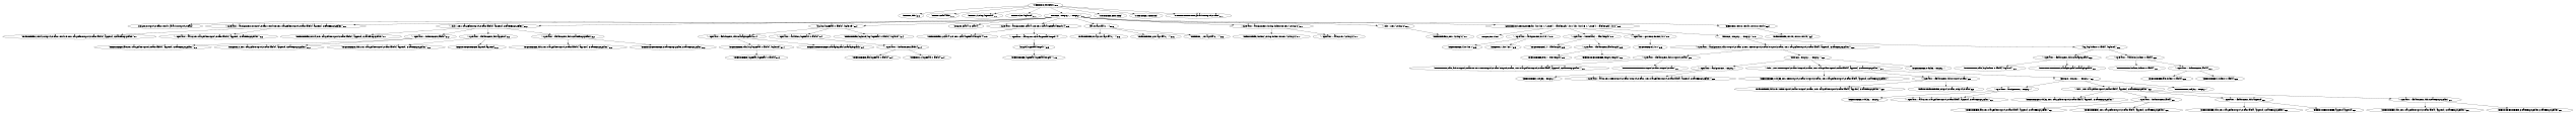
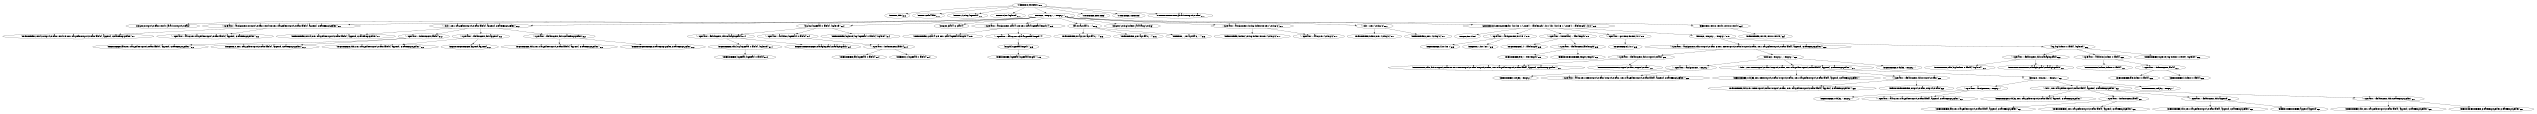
  digraph {
    n1 [label=<(METHOD,foldFiles)<SUB>810</SUB>>]
    n2 [label=<(PARAM,this)<SUB>810</SUB>>]
    n3 [label=<(PARAM,File[] file)<SUB>810</SUB>>]
    n4 [label=<(PARAM,String logHead)<SUB>810</SUB>>]
    n5 [label=<(PARAM,int loglevel)<SUB>810</SUB>>]
    n6 [label=<(BLOCK,&lt;empty&gt;,&lt;empty&gt;)<SUB>810</SUB>>]
    n7 [label=<(MODIFIER,PRIVATE)>]
    n8 [label=<(MODIFIER,VIRTUAL)>]
    n9 [label=<(METHOD_RETURN,java.io.OutputStream)<SUB>810</SUB>>]
    n10 [label=<(LOCAL,OutputStream result: java.io.OutputStream)>]
    n11 [label=<(&lt;operator&gt;.assignment,OutputStream result = new LazyFileOutputStream(file[0], append, createEmptyFiles))<SUB>811</SUB>>]
    n12 [label=<(&lt;init&gt;,new LazyFileOutputStream(file[0], append, createEmptyFiles))<SUB>812</SUB>>]
    n13 [label=<(log,log(logHead + file[0], loglevel))<SUB>814</SUB>>]
    n14 [label=<(LOCAL,char[] c: char[])>]
    n15 [label=<(&lt;operator&gt;.assignment,char[] c = new char[logHead.length()])<SUB>815</SUB>>]
    n16 [label=<(fill,Arrays.fill(c, ' '))<SUB>816</SUB>>]
+   n17 [label=<(LOCAL,String indent: java.lang.String)>]
    n18 [label=<(&lt;operator&gt;.assignment,String indent = new String(c))<SUB>817</SUB>>]
    n19 [label=<(&lt;init&gt;,new String(c))<SUB>817</SUB>>]
    n20 [label=<(CONTROL_STRUCTURE,for (int i = 1; Some(i &lt; file.length); i++),for (int i = 1; Some(i &lt; file.length); i++))<SUB>819</SUB>>]
    n21 [label=<(RETURN,return result;,return result;)<SUB>824</SUB>>]
    n22 [label=<(IDENTIFIER,result,OutputStream result = new LazyFileOutputStream(file[0], append, createEmptyFiles))<SUB>811</SUB>>]
    n23 [label=<(&lt;operator&gt;.alloc,new LazyFileOutputStream(file[0], append, createEmptyFiles))<SUB>812</SUB>>]
    n24 [label=<(IDENTIFIER,result,new LazyFileOutputStream(file[0], append, createEmptyFiles))<SUB>811</SUB>>]
    n25 [label=<(&lt;operator&gt;.indexAccess,file[0])<SUB>812</SUB>>]
    n26 [label=<(&lt;operator&gt;.fieldAccess,this.append)<SUB>812</SUB>>]
    n27 [label=<(&lt;operator&gt;.fieldAccess,this.createEmptyFiles)<SUB>812</SUB>>]
    n28 [label=<(&lt;operator&gt;.fieldAccess,this.managingTask)<SUB>814</SUB>>]
    n29 [label=<(&lt;operator&gt;.addition,logHead + file[0])<SUB>814</SUB>>]
    n30 [label=<(IDENTIFIER,loglevel,log(logHead + file[0], loglevel))<SUB>814</SUB>>]
    n31 [label=<(IDENTIFIER,c,char[] c = new char[logHead.length()])<SUB>815</SUB>>]
    n32 [label=<(&lt;operator&gt;.alloc,new char[logHead.length()])>]
    n33 [label=<(IDENTIFIER,Arrays,Arrays.fill(c, ' '))<SUB>816</SUB>>]
    n34 [label=<(IDENTIFIER,c,Arrays.fill(c, ' '))<SUB>816</SUB>>]
    n35 [label=<(LITERAL,' ',Arrays.fill(c, ' '))<SUB>816</SUB>>]
    n36 [label=<(IDENTIFIER,indent,String indent = new String(c))<SUB>817</SUB>>]
    n37 [label=<(&lt;operator&gt;.alloc,new String(c))<SUB>817</SUB>>]
+   n38 [label=<(IDENTIFIER,indent,new String(c))<SUB>817</SUB>>]
    n39 [label=<(IDENTIFIER,c,new String(c))<SUB>817</SUB>>]
    n40 [label=<(LOCAL,int i: int)>]
    n41 [label=<(&lt;operator&gt;.assignment,int i = 1)<SUB>819</SUB>>]
    n42 [label=<(&lt;operator&gt;.lessThan,i &lt; file.length)<SUB>819</SUB>>]
    n43 [label=<(&lt;operator&gt;.postIncrement,i++)<SUB>819</SUB>>]
    n44 [label=<(BLOCK,&lt;empty&gt;,&lt;empty&gt;)<SUB>819</SUB>>]
    n45 [label=<(IDENTIFIER,result,return result;)<SUB>824</SUB>>]
    n46 [label=<(IDENTIFIER,file,new LazyFileOutputStream(file[0], append, createEmptyFiles))<SUB>812</SUB>>]
    n47 [label=<(LITERAL,0,new LazyFileOutputStream(file[0], append, createEmptyFiles))<SUB>812</SUB>>]
    n48 [label=<(IDENTIFIER,this,new LazyFileOutputStream(file[0], append, createEmptyFiles))<SUB>812</SUB>>]
    n49 [label=<(FIELD_IDENTIFIER,append,append)<SUB>812</SUB>>]
    n50 [label=<(IDENTIFIER,this,new LazyFileOutputStream(file[0], append, createEmptyFiles))<SUB>812</SUB>>]
    n51 [label=<(FIELD_IDENTIFIER,createEmptyFiles,createEmptyFiles)<SUB>812</SUB>>]
    n52 [label=<(IDENTIFIER,this,log(logHead + file[0], loglevel))<SUB>814</SUB>>]
    n53 [label=<(FIELD_IDENTIFIER,managingTask,managingTask)<SUB>814</SUB>>]
    n54 [label=<(&lt;operator&gt;.indexAccess,file[0])<SUB>814</SUB>>]
    n55 [label=<(IDENTIFIER,logHead,logHead + file[0])<SUB>814</SUB>>]
    n56 [label=<(IDENTIFIER,file,logHead + file[0])<SUB>814</SUB>>]
    n57 [label=<(LITERAL,0,logHead + file[0])<SUB>814</SUB>>]
    n58 [label=<(length,logHead.length())<SUB>815</SUB>>]
    n59 [label=<(IDENTIFIER,logHead,logHead.length())<SUB>115</SUB>>]
    n60 [label=<(IDENTIFIER,i,int i = 1)<SUB>819</SUB>>]
    n61 [label=<(LITERAL,1,int i = 1)<SUB>819</SUB>>]
    n62 [label=<(IDENTIFIER,i,i &lt; file.length)<SUB>819</SUB>>]
    n63 [label=<(&lt;operator&gt;.fieldAccess,file.length)<SUB>819</SUB>>]
    n64 [label=<(IDENTIFIER,i,i++)<SUB>819</SUB>>]
    n65 [label=<(&lt;operator&gt;.assignment,this.outputStream = new TeeOutputStream(outputStream, new LazyFileOutputStream(file[i], append, createEmptyFiles)))<SUB>820</SUB>>]
    n66 [label=<(log,log(indent + file[i], loglevel))<SUB>822</SUB>>]
    n67 [label=<(IDENTIFIER,file,i &lt; file.length)<SUB>819</SUB>>]
    n68 [label=<(FIELD_IDENTIFIER,length,length)<SUB>812</SUB>>]
    n69 [label=<(&lt;operator&gt;.fieldAccess,this.outputStream)<SUB>820</SUB>>]
    n70 [label=<(BLOCK,&lt;empty&gt;,&lt;empty&gt;)<SUB>820</SUB>>]
    n71 [label=<(&lt;operator&gt;.fieldAccess,this.managingTask)<SUB>822</SUB>>]
    n72 [label=<(&lt;operator&gt;.addition,indent + file[i])<SUB>822</SUB>>]
+   n73 [label=<(IDENTIFIER,loglevel,log(indent + file[i], loglevel))<SUB>822</SUB>>]
    n74 [label=<(IDENTIFIER,this,this.outputStream = new TeeOutputStream(outputStream, new LazyFileOutputStream(file[i], append, createEmptyFiles)))<SUB>820</SUB>>]
    n75 [label=<(FIELD_IDENTIFIER,outputStream,outputStream)<SUB>820</SUB>>]
    n76 [label=<(&lt;operator&gt;.assignment,&lt;empty&gt;)>]
    n77 [label=<(&lt;init&gt;,new TeeOutputStream(outputStream, new LazyFileOutputStream(file[i], append, createEmptyFiles)))<SUB>820</SUB>>]
    n78 [label=<(IDENTIFIER,$obj53,&lt;empty&gt;)>]
    n79 [label=<(IDENTIFIER,$obj53,&lt;empty&gt;)>]
    n80 [label=<(&lt;operator&gt;.alloc,new TeeOutputStream(outputStream, new LazyFileOutputStream(file[i], append, createEmptyFiles)))<SUB>820</SUB>>]
    n81 [label=<(IDENTIFIER,$obj53,new TeeOutputStream(outputStream, new LazyFileOutputStream(file[i], append, createEmptyFiles)))>]
    n82 [label=<(&lt;operator&gt;.fieldAccess,this.outputStream)<SUB>820</SUB>>]
    n83 [label=<(BLOCK,&lt;empty&gt;,&lt;empty&gt;)<SUB>821</SUB>>]
    n84 [label=<(IDENTIFIER,this,new TeeOutputStream(outputStream, new LazyFileOutputStream(file[i], append, createEmptyFiles)))<SUB>820</SUB>>]
    n85 [label=<(FIELD_IDENTIFIER,outputStream,outputStream)<SUB>820</SUB>>]
    n86 [label=<(&lt;operator&gt;.assignment,&lt;empty&gt;)>]
    n87 [label=<(&lt;init&gt;,new LazyFileOutputStream(file[i], append, createEmptyFiles))<SUB>821</SUB>>]
    n88 [label=<(IDENTIFIER,$obj52,&lt;empty&gt;)>]
    n89 [label=<(IDENTIFIER,$obj52,&lt;empty&gt;)>]
    n90 [label=<(&lt;operator&gt;.alloc,new LazyFileOutputStream(file[i], append, createEmptyFiles))<SUB>821</SUB>>]
    n91 [label=<(IDENTIFIER,$obj52,new LazyFileOutputStream(file[i], append, createEmptyFiles))>]
    n92 [label=<(&lt;operator&gt;.indexAccess,file[i])<SUB>821</SUB>>]
    n93 [label=<(&lt;operator&gt;.fieldAccess,this.append)<SUB>821</SUB>>]
    n94 [label=<(&lt;operator&gt;.fieldAccess,this.createEmptyFiles)<SUB>821</SUB>>]
    n95 [label=<(IDENTIFIER,file,new LazyFileOutputStream(file[i], append, createEmptyFiles))<SUB>821</SUB>>]
    n96 [label=<(IDENTIFIER,i,new LazyFileOutputStream(file[i], append, createEmptyFiles))<SUB>821</SUB>>]
    n97 [label=<(IDENTIFIER,this,new LazyFileOutputStream(file[i], append, createEmptyFiles))<SUB>821</SUB>>]
    n98 [label=<(FIELD_IDENTIFIER,append,append)<SUB>821</SUB>>]
    n99 [label=<(IDENTIFIER,this,new LazyFileOutputStream(file[i], append, createEmptyFiles))<SUB>821</SUB>>]
    n100 [label=<(FIELD_IDENTIFIER,createEmptyFiles,createEmptyFiles)<SUB>821</SUB>>]
    n101 [label=<(IDENTIFIER,this,log(indent + file[i], loglevel))<SUB>822</SUB>>]
    n102 [label=<(FIELD_IDENTIFIER,managingTask,managingTask)<SUB>822</SUB>>]
    n103 [label=<(IDENTIFIER,indent,indent + file[i])<SUB>822</SUB>>]
    n104 [label=<(&lt;operator&gt;.indexAccess,file[i])<SUB>822</SUB>>]
    n105 [label=<(IDENTIFIER,file,indent + file[i])<SUB>822</SUB>>]
    n106 [label=<(IDENTIFIER,i,indent + file[i])<SUB>822</SUB>>]
    n1 -> n2
    n1 -> n3
    n1 -> n4
    n1 -> n5
    n1 -> n6
    n1 -> n7
    n1 -> n8
    n1 -> n9
    n6 -> n10
    n6 -> n11
    n6 -> n12
    n6 -> n13
    n6 -> n14
    n6 -> n15
    n6 -> n16
+   n6 -> n17
    n6 -> n18
    n6 -> n19
    n6 -> n20
    n6 -> n21
    n11 -> n22
    n11 -> n23
    n12 -> n24
    n12 -> n25
    n12 -> n26
    n12 -> n27
    n13 -> n28
    n13 -> n29
    n13 -> n30
    n15 -> n31
    n15 -> n32
    n16 -> n33
    n16 -> n34
    n16 -> n35
    n18 -> n36
    n18 -> n37
+   n19 -> n38
    n19 -> n39
    n20 -> n40
    n20 -> n41
    n20 -> n42
    n20 -> n43
    n20 -> n44
    n21 -> n45
    n25 -> n46
    n25 -> n47
    n26 -> n48
    n26 -> n49
    n27 -> n50
    n27 -> n51
    n28 -> n52
    n28 -> n53
    n29 -> n54
    n32 -> n58
    n41 -> n60
    n41 -> n61
    n42 -> n62
    n42 -> n63
    n43 -> n64
    n44 -> n65
    n44 -> n66
    n52 -> n55
    n54 -> n56
    n54 -> n57
    n58 -> n59
    n63 -> n67
    n63 -> n68
    n65 -> n69
    n65 -> n70
    n66 -> n71
    n66 -> n72
+   n66 -> n73
    n69 -> n74
    n69 -> n75
    n70 -> n76
    n70 -> n77
    n70 -> n78
    n71 -> n101
    n71 -> n102
    n72 -> n103
    n72 -> n104
    n76 -> n79
    n76 -> n80
    n77 -> n81
    n77 -> n82
    n77 -> n83
    n82 -> n84
    n82 -> n85
    n83 -> n86
    n83 -> n87
    n83 -> n88
    n86 -> n89
    n86 -> n90
    n87 -> n91
    n87 -> n92
    n87 -> n93
    n87 -> n94
    n92 -> n95
    n92 -> n96
    n93 -> n97
    n93 -> n98
    n94 -> n99
    n94 -> n100
    n104 -> n105
    n104 -> n106
  }
